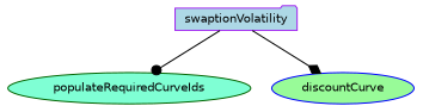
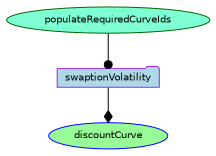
  digraph {
    rankdir=TB
    node [fontname=Helvetica fontsize=10 shape=ellipse style=filled]
    edge [color=black fontname=Helvetica fontsize=10 labelfontname=Helvetica labelfontsize=10 style=solid]
    n1 [color=darkgreen fillcolor=aquamarine fontcolor=black height=0.2 label=populateRequiredCurveIds width=0.4]
    n2 [color=purple fillcolor=lightblue height=0.2 label=swaptionVolatility shape=folder width=0.4]
    n3 [color=blue fillcolor=palegreen height=0.2 label=discountCurve width=0.4]
-   n2 -> n1 [arrowhead=dot]
+   n1 -> n2 [arrowhead=dot]
    n2 -> n3 [arrowhead=diamond]
  }
